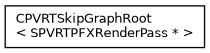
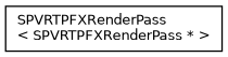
  digraph {
    rankdir=LR
-   n1 [color=black fillcolor=white fontname=Helvetica fontsize=10 height=0.2 label="CPVRTSkipGraphRoot\l\< SPVRTPFXRenderPass * \>" shape=record style=filled width=0.4]
+   n1 [color=black fillcolor=white fontname=Helvetica fontsize=10 height=0.2 label="SPVRTPFXRenderPass\l\< SPVRTPFXRenderPass * \>" shape=record style=filled width=0.4]
  }
